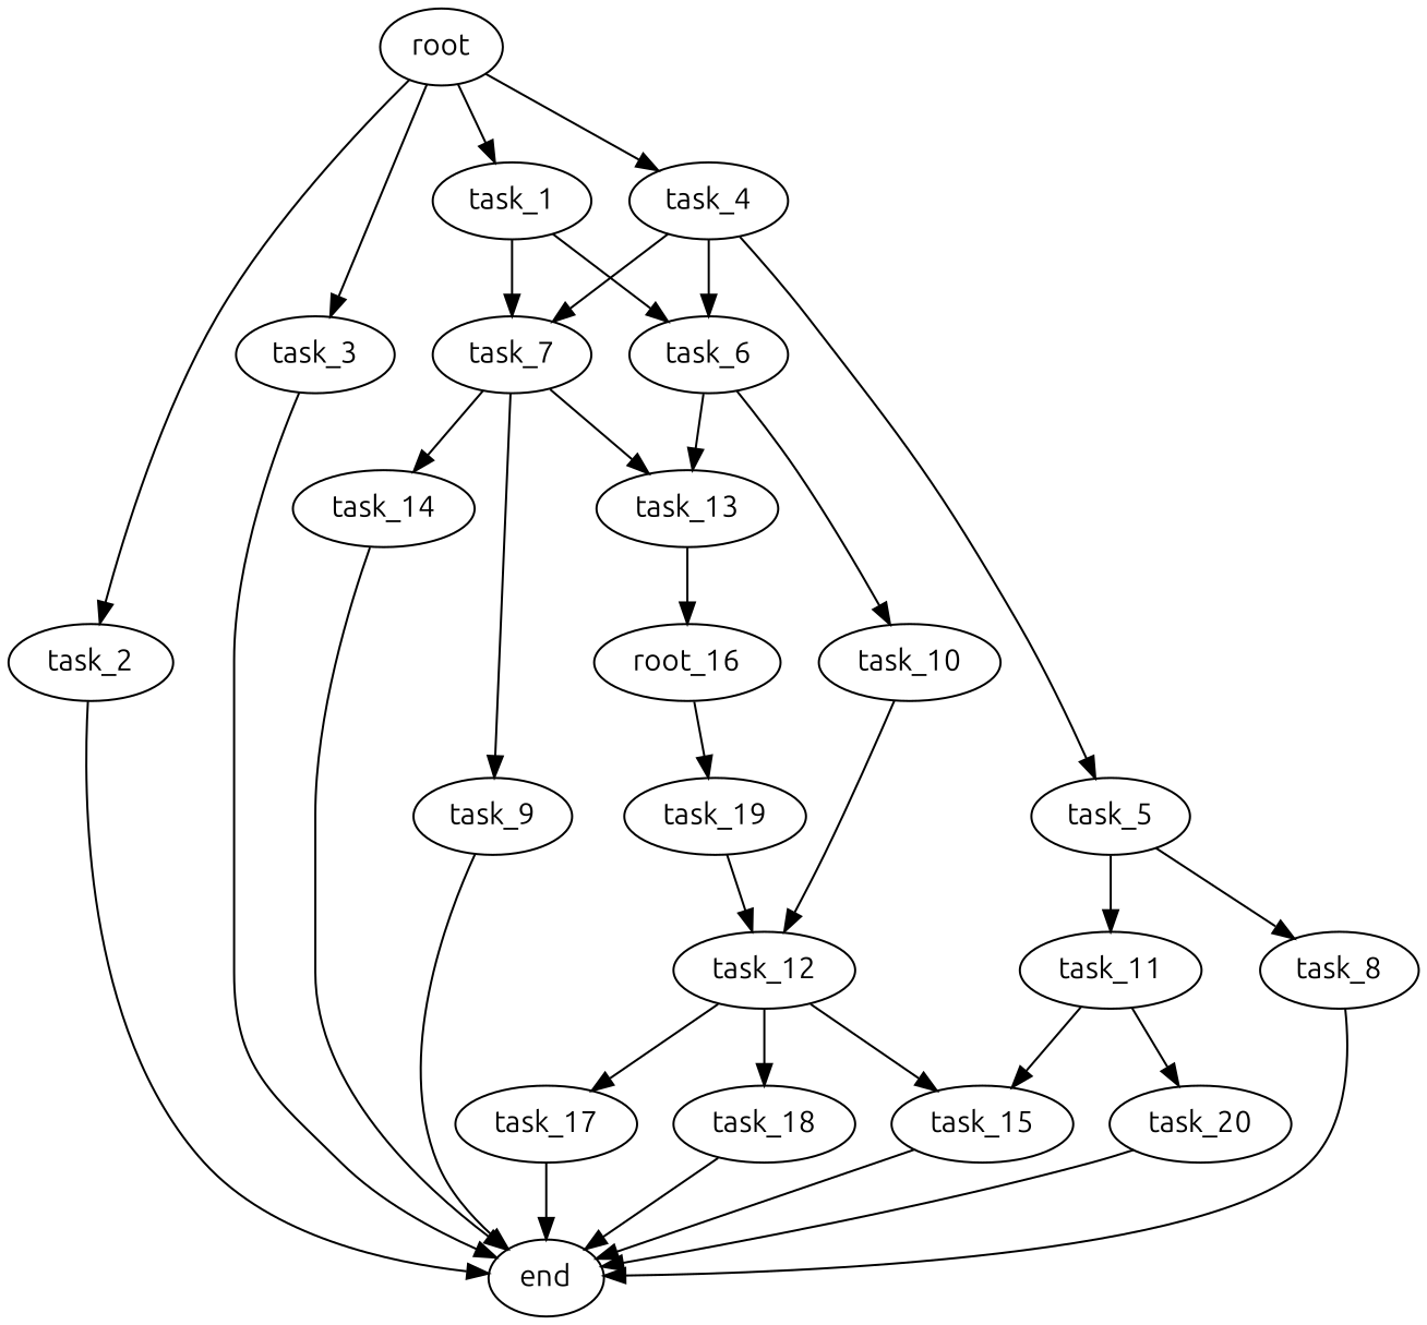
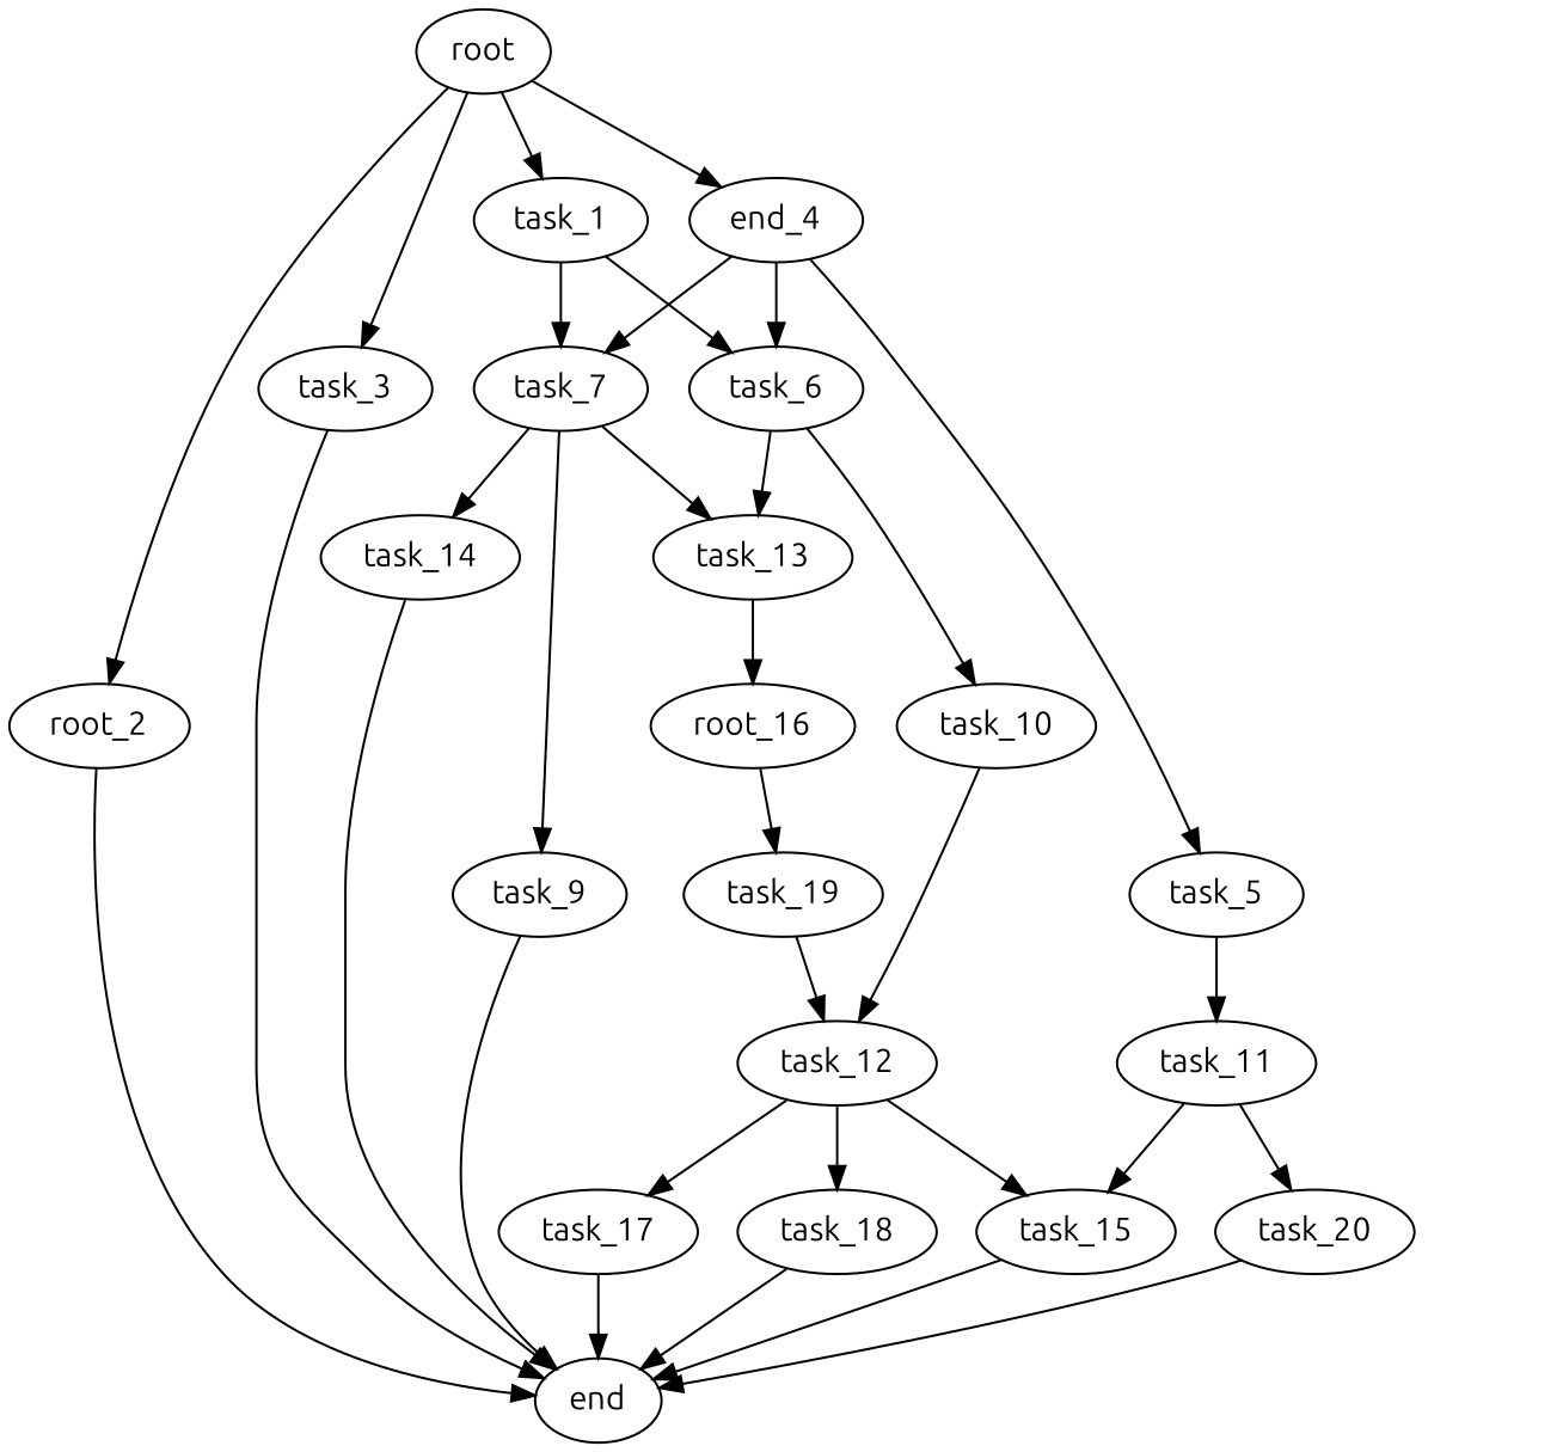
  digraph {
    fontname=Ubuntu
    node [fontname=Ubuntu]
    edge [fontname=Ubuntu]
    root
    task_1
-   task_2
+   task_2 [label=root_2]
    task_3
-   task_4
+   task_4 [label=end_4]
    task_6
    task_7
    end
    task_5
    task_10
    task_13
    task_9
    task_14
-   task_8
    task_11
    task_15
    task_20
    task_12
    n19 [label=root_16]
    task_17
    task_18
    task_19
    root -> task_1
    root -> task_2
    root -> task_3
    root -> task_4
    task_1 -> task_6
    task_1 -> task_7
    task_2 -> end
    task_3 -> end
    task_4 -> task_6
    task_4 -> task_7
    task_4 -> task_5
    task_6 -> task_10
    task_6 -> task_13
    task_7 -> task_13
    task_7 -> task_9
    task_7 -> task_14
-   task_5 -> task_8
    task_5 -> task_11
    task_10 -> task_12
    task_13 -> n19
    task_9 -> end
    task_14 -> end
-   task_8 -> end
    task_11 -> task_15
    task_11 -> task_20
    task_15 -> end
    task_20 -> end
    task_12 -> task_15
    task_12 -> task_17
    task_12 -> task_18
    n19 -> task_19
    task_17 -> end
    task_18 -> end
    task_19 -> task_12
  }
